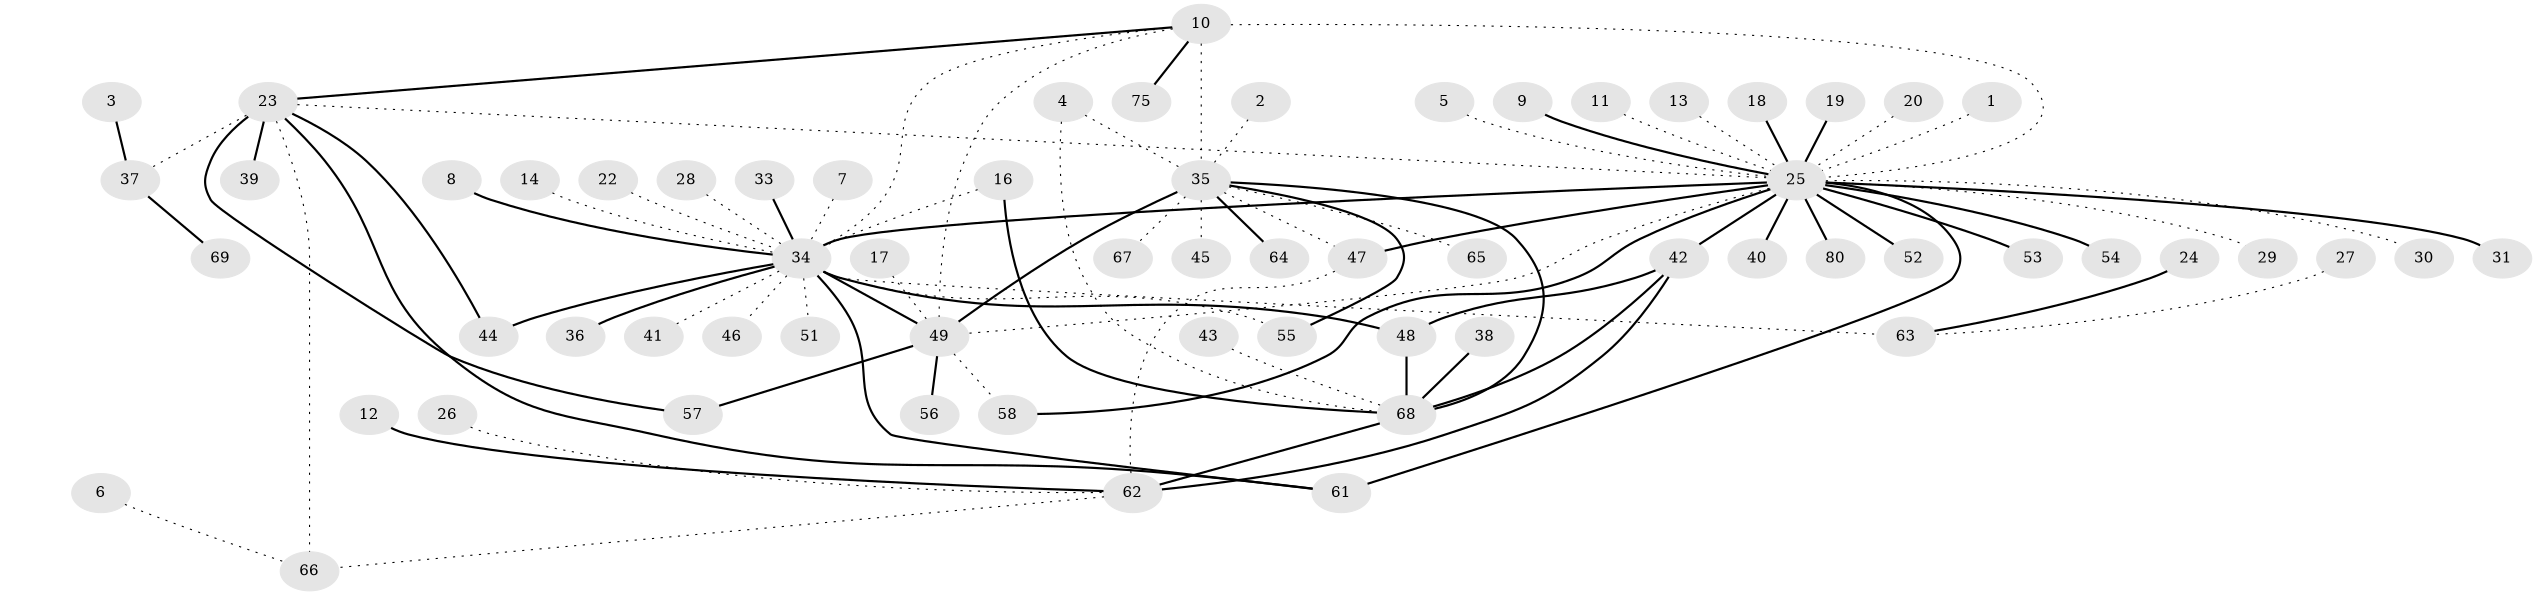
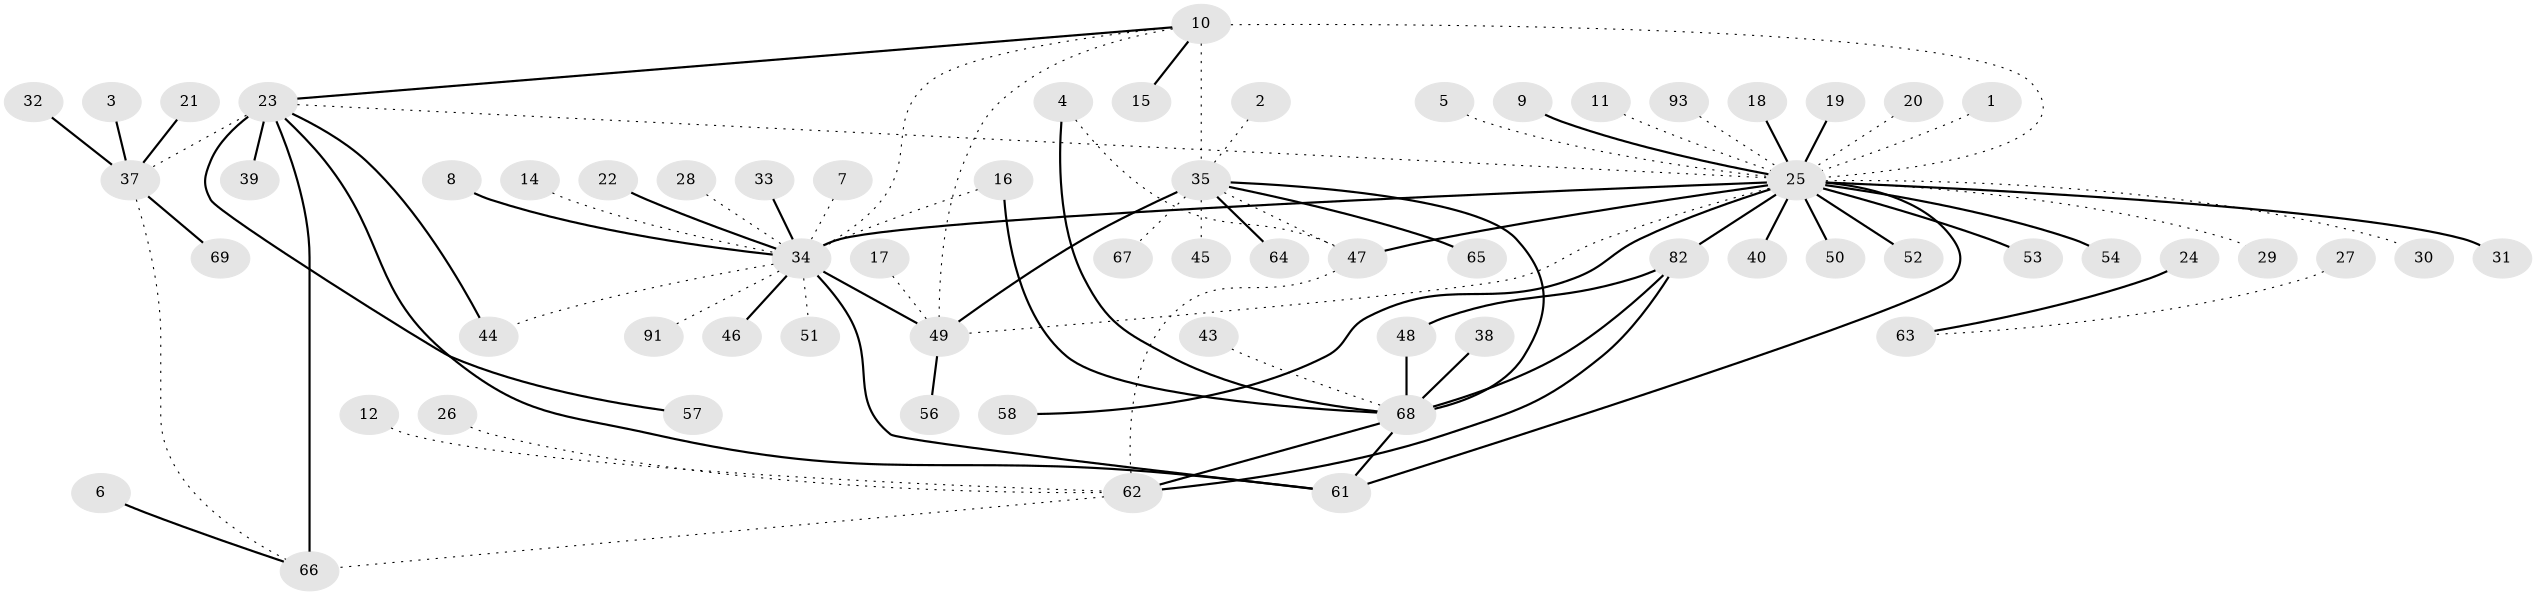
  graph {
    node [color=gray90 style=filled]
    edge [style=bold weight=1.0]
    1
    25
    34
    49
    61
    29
    30
    31
    40
-   42
+   42 [label=82]
    47
-   50 [label=80]
+   50
    52
    53
    54
    58
    2
    35
    n19 [label=68]
-   55
    45
    64
    65
    67
    3
    37
    66
    n28 [label=69]
    4
    62
    5
    6
    7
    44
    63
-   36
-   41
+   41 [label=91]
    46
    48
    51
    8
    9
    10
-   15 [label=75]
+   15
    23
    39
    57
    56
    11
    12
-   13
+   13 [label=93]
    14
    16
    17
    18
    19
    20
+   21
    22
    24
    26
    27
    28
+   32
    33
    38
    43
    1 -- 25 [style=dotted]
    25 -- 34
    25 -- 49 [style=dotted]
    25 -- 61
    25 -- 29 [style=dotted]
    25 -- 30 [style=dotted]
    25 -- 31
    25 -- 40
    25 -- 42
    25 -- 47
    25 -- 50
    25 -- 52
    25 -- 53
    25 -- 54
    25 -- 58
    34 -- 49 [weight=2.0]
    34 -- 61
-   34 -- 55 [style=dotted]
-   34 -- 44
-   34 -- 63 [style=dotted weight=5.0]
-   34 -- 36
+   34 -- 44 [style=dotted]
    34 -- 41 [style=dotted]
-   34 -- 46 [style=dotted]
-   34 -- 48
+   34 -- 46
    34 -- 51 [style=dotted]
-   49 -- 58 [style=dotted]
-   49 -- 57
    49 -- 56
    42 -- n19 [weight=3.0]
    42 -- 62 [weight=3.0]
    42 -- 48 [weight=3.0]
    47 -- 62 [style=dotted]
    2 -- 35 [style=dotted]
    35 -- 49 [weight=3.0]
    35 -- 47 [style=dotted]
    35 -- n19
-   35 -- 55
    35 -- 45 [style=dotted]
    35 -- 64
-   35 -- 65 [style=dotted]
+   35 -- 65
    35 -- 67 [style=dotted]
+   n19 -- 61
    n19 -- 62
    3 -- 37
+   37 -- 66 [style=dotted weight=2.0]
    37 -- n28
-   4 -- 35 [style=dotted]
-   4 -- n19 [style=dotted]
+   4 -- 47 [style=dotted]
+   4 -- n19
    62 -- 66 [style=dotted]
    5 -- 25 [style=dotted]
-   6 -- 66 [style=dotted]
+   6 -- 66
    7 -- 34 [style=dotted]
    48 -- n19
    8 -- 34
    9 -- 25
    10 -- 25 [style=dotted]
    10 -- 34 [style=dotted]
    10 -- 49 [style=dotted weight=2.0]
    10 -- 35 [style=dotted weight=6.0]
    10 -- 15
    10 -- 23
    23 -- 25 [style=dotted]
    23 -- 61
    23 -- 37 [style=dotted weight=6.0]
-   23 -- 66 [style=dotted weight=3.0]
+   23 -- 66 [weight=3.0]
    23 -- 44
    23 -- 39
    23 -- 57
    11 -- 25 [style=dotted]
-   12 -- 62
+   12 -- 62 [style=dotted]
    13 -- 25 [style=dotted]
    14 -- 34 [style=dotted]
    16 -- 34 [style=dotted]
    16 -- n19
    17 -- 49 [style=dotted]
    18 -- 25
    19 -- 25
    20 -- 25 [style=dotted]
-   22 -- 34 [style=dotted]
+   21 -- 37
+   22 -- 34
    24 -- 63
    26 -- 62 [style=dotted]
    27 -- 63 [style=dotted]
    28 -- 34 [style=dotted]
+   32 -- 37
    33 -- 34
    38 -- n19
    43 -- n19 [style=dotted]
  }
